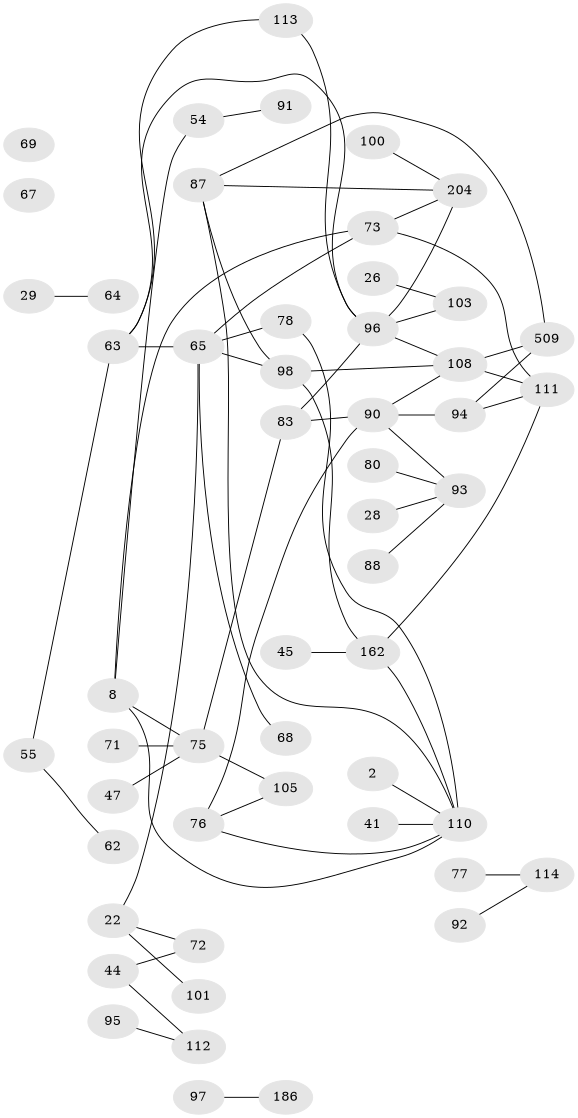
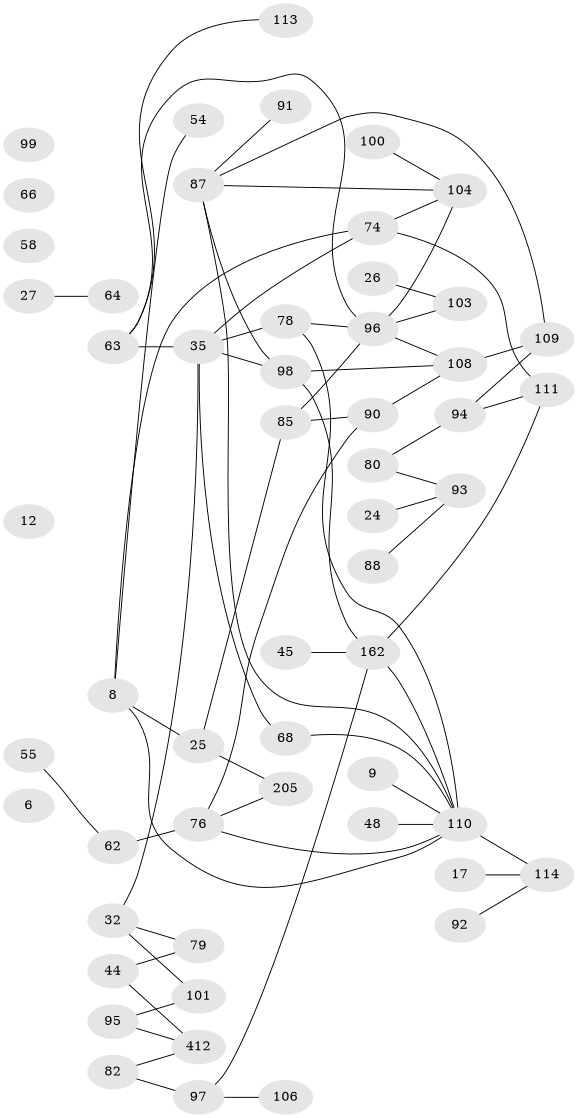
  graph {
    rankdir=LR
    node [color=gray90 style=filled]
+   6
    8
    54
-   74 [super="+30" label=73]
-   75
+   74 [super="+30"]
+   75 [label=25]
    110 [super="+36+55+107"]
-   104 [super="+34+83" label=204]
+   104 [super="+34+83"]
    111 [super="+46"]
-   85 [label=83]
-   105
+   85
+   105 [label=205]
    114 [super="+20+16"]
-   9 [label=2]
-   17 [label=77]
+   9
+   12
+   17
    26
    103
-   27 [label=29]
+   27
    64
-   28
+   28 [label=24]
    93
-   32 [super="+22" label=22]
-   65 [super="+1+19"]
-   79 [label=72]
+   32 [super="+22"]
+   65 [super="+1+19" label=35]
+   79
    101
    68
    78
    98 [super="+86"]
-   41
+   41 [label=48]
    44
-   112
+   112 [label=412]
    n31 [label=162 super="+89+39+73+84"]
    45
-   47
    n34 [label=55 super="+37"]
    62
    63 [super="+40+42"]
    76 [super="+10"]
    96 [super="+33+60+61"]
    113
+   58
    90 [super="+57+77"]
    108 [super="+38+81"]
-   67
-   71
+   67 [label=66]
    94
    80
+   82 [super="+35"]
    97 [super="+51+53+59"]
-   106 [label=186]
+   106
    87 [super="+43+70"]
    91
-   109 [label=509]
+   109
    88
    92
    95 [super="+52"]
-   99 [label=69]
+   99
    100
    8 -- 54
    8 -- 74
    8 -- 75
    8 -- 110 [weight=4]
    74 -- 104
    74 -- 111 [weight=2]
    75 -- 85
    75 -- 105
+   110 -- 114
    85 -- 96
    85 -- 90
    9 -- 110
    17 -- 114
    26 -- 103
    27 -- 64
    28 -- 93
    32 -- 65
    32 -- 79
    32 -- 101
    65 -- 74
    65 -- 68
    65 -- 78
    65 -- 98
+   68 -- 110
    78 -- 110
-   113 -- 96
+   78 -- 96
    98 -- n31
    98 -- 108 [weight=2]
    41 -- 110
    44 -- 79
    44 -- 112
    n31 -- 110
    n31 -- 111
    45 -- n31
-   47 -- 75
    n34 -- 62
-   n34 -- 63
+   62 -- 76
    63 -- 65 [weight=2]
    63 -- 96
    63 -- 113
    76 -- 110
    76 -- 105
    76 -- 90
    96 -- 104
    96 -- 103
    96 -- 108 [weight=2]
-   90 -- 93
    90 -- 108
-   90 -- 94
-   108 -- 111
+   80 -- 94
    108 -- 109
-   71 -- 75
    94 -- 111
    94 -- 109
    80 -- 93
+   82 -- 112 [weight=2]
+   82 -- 97
+   97 -- n31
    97 -- 106
    87 -- 110
    87 -- 104
    87 -- 98
-   54 -- 91
+   87 -- 91
    87 -- 109
    88 -- 93
    92 -- 114
+   95 -- 101
    95 -- 112
    100 -- 104
  }
